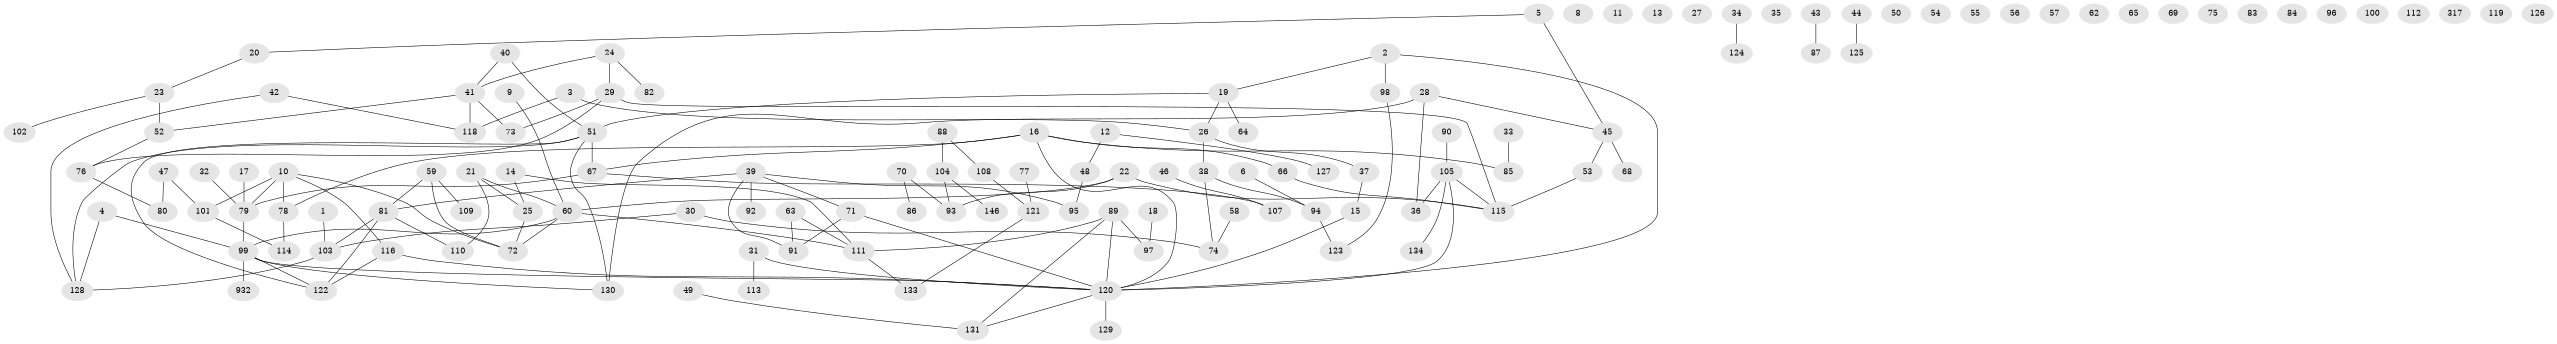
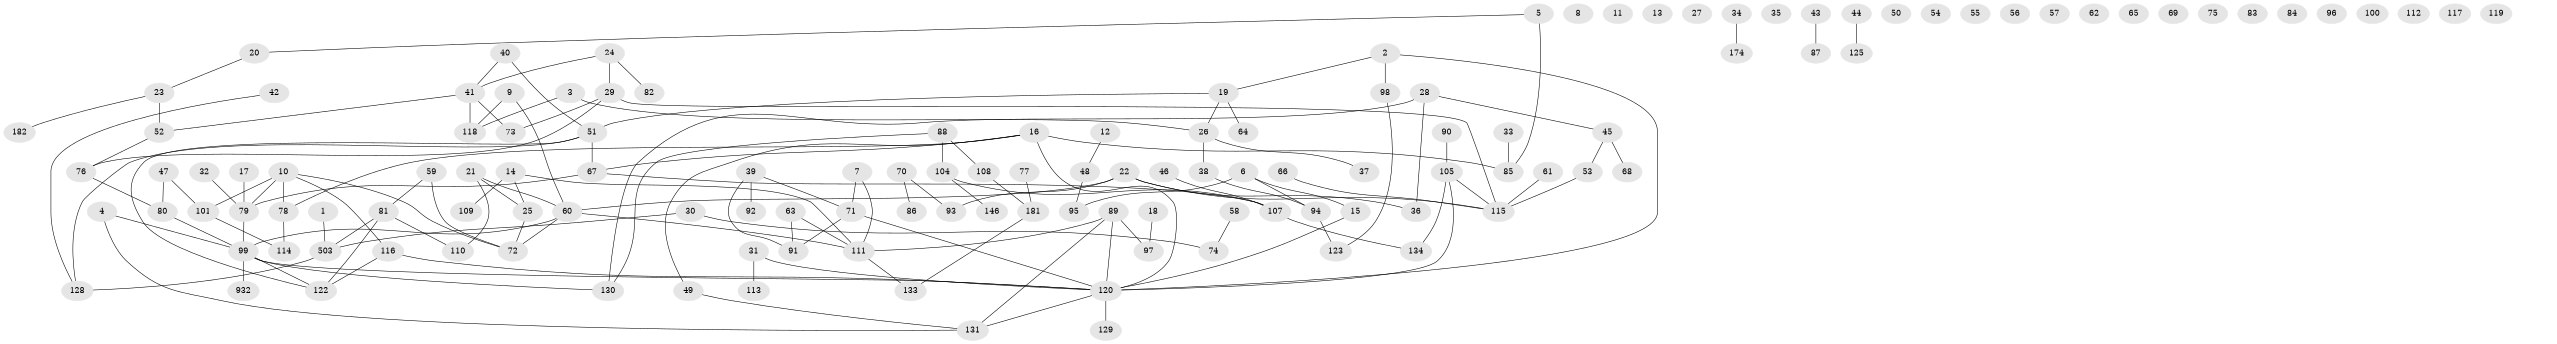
  graph {
    node [color=gray90 style=filled]
    1
-   103
+   103 [label=503]
    128
    2
    19
    98
    120
    26
    51
    64
    123
    131
    129
    3
    118
    58
    74
    4
    99
    130
    122
    n22 [label=932]
    5
    20
    85
    23
    6
    15
    94
+   7
    71
    111
    91
    133
    8
    9
    60
    72
    10
    79
    101
    116
    78
    47
    80
    114
    11
    12
    48
-   127
    95
    13
    14
    25
    16
    49
    67
    107
    17
    18
    97
    37
    38
    52
-   102
+   102 [label=182]
    21
    110
    22
    36
    93
    115
    76
    24
    29
    41
    82
    73
    27
    28
    45
    53
    68
    30
    31
    113
    32
    33
    34
-   124
+   124 [label=174]
    35
    39
    81
    92
    40
    42
    43
    87
    44
    125
    46
    134
    50
    54
    55
    56
    57
    59
    109
+   61
    62
    63
    65
    66
    69
    70
    86
    75
    77
-   121
+   121 [label=181]
    83
    84
    88
    104
    108
    n125 [label=146]
    89
    90
    105
    96
    100
    112
-   117 [label=317]
+   117
    119
-   126
    1 -- 103
    103 -- 128
    2 -- 19
    2 -- 98
    2 -- 120
    19 -- 26
    19 -- 51
    19 -- 64
    98 -- 123
    120 -- 131
    120 -- 129
    26 -- 37
    26 -- 38
    51 -- 128
-   51 -- 130
+   88 -- 130
    51 -- 122
    51 -- 67
    3 -- 26
    3 -- 118
    58 -- 74
-   4 -- 128
+   4 -- 131
    4 -- 99
    99 -- 120
    99 -- 130
    99 -- 122
    99 -- n22
    5 -- 20
-   5 -- 45
+   5 -- 85
    20 -- 23
    23 -- 52
    23 -- 102
-   37 -- 15
+   6 -- 15
    6 -- 94
    15 -- 120
    94 -- 123
+   7 -- 71
+   7 -- 111
    71 -- 120
    71 -- 91
    111 -- 133
    9 -- 60
    60 -- 99
    60 -- 111
    60 -- 72
    10 -- 72
    10 -- 79
    10 -- 101
    10 -- 116
    10 -- 78
    79 -- 99
    101 -- 114
    116 -- 120
    116 -- 122
    78 -- 114
    47 -- 101
    47 -- 80
+   80 -- 99
    12 -- 48
-   12 -- 127
    48 -- 95
    14 -- 111
    14 -- 25
    25 -- 72
    16 -- 120
    16 -- 85
    16 -- 78
-   16 -- 66
+   16 -- 49
    16 -- 67
    49 -- 131
    67 -- 79
    67 -- 107
+   107 -- 134
    17 -- 79
    18 -- 97
-   38 -- 74
    38 -- 94
    52 -- 76
    21 -- 60
    21 -- 25
    21 -- 110
    22 -- 60
-   105 -- 36
+   22 -- 36
    22 -- 93
    22 -- 115
    76 -- 80
    24 -- 29
    24 -- 41
    24 -- 82
    29 -- 115
    29 -- 76
    29 -- 73
    41 -- 118
    41 -- 52
    41 -- 73
    28 -- 130
    28 -- 36
    28 -- 45
    45 -- 53
    45 -- 68
    53 -- 115
    30 -- 103
    30 -- 74
    31 -- 120
    31 -- 113
    32 -- 79
    33 -- 85
    34 -- 124
    39 -- 71
    39 -- 91
-   39 -- 95
-   39 -- 81
+   6 -- 95
    39 -- 92
    81 -- 103
    81 -- 122
    81 -- 110
    40 -- 51
    40 -- 41
    42 -- 128
-   42 -- 118
+   9 -- 118
    43 -- 87
    44 -- 125
    46 -- 107
    59 -- 72
    59 -- 81
-   59 -- 109
+   14 -- 109
+   61 -- 115
    63 -- 111
    63 -- 91
    66 -- 115
    70 -- 93
    70 -- 86
    77 -- 121
    121 -- 133
    88 -- 104
    88 -- 108
-   104 -- 93
+   104 -- 107
    104 -- n125
    108 -- 121
    89 -- 120
    89 -- 131
    89 -- 111
    89 -- 97
    90 -- 105
    105 -- 120
    105 -- 115
    105 -- 134
  }
